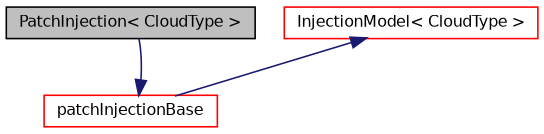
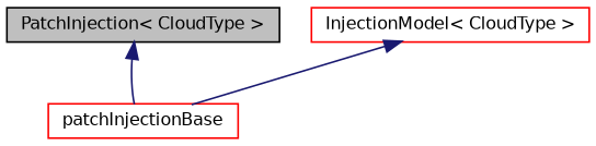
  digraph {
    node [color=red fontname=Helvetica fontsize=10 shape=record]
    edge [color=midnightblue dir=back fontname=Helvetica fontsize=10 labelfontname=Helvetica labelfontsize=10 style=solid]
    n1 [color=black fillcolor=grey75 fontcolor=black height=0.2 label="PatchInjection\< CloudType \>" style=filled width=0.4]
    n2 [height=0.2 label="InjectionModel\< CloudType \>" width=0.4]
    n3 [height=0.2 label=patchInjectionBase width=0.4]
    n2 -> n3
-   n3 -> n1
+   n1 -> n3
  }
